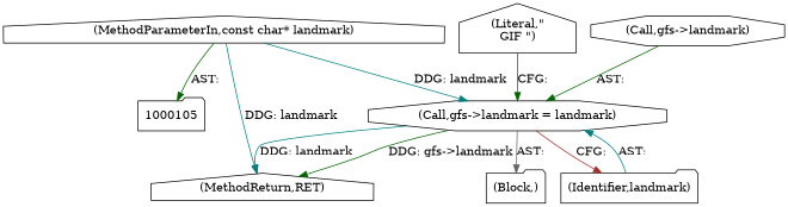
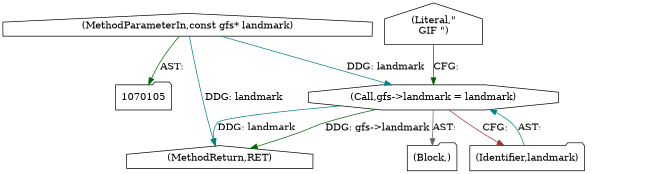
  digraph {
    node [shape=house]
    edge [color=teal]
-   n1 [label="(MethodParameterIn,const char* landmark)"]
+   n1 [label="(MethodParameterIn,const gfs* landmark)"]
    n2 [label="(Call,gfs->landmark = landmark)" shape=octagon]
    n3 [label="(MethodReturn,RET)"]
-   1000105 [shape=folder]
+   1000105 [shape=folder label=1070105]
    n5 [label="(Block,)" shape=folder]
    n6 [label="(Identifier,landmark)" shape=folder]
    n7 [label="(Literal,\"\nGIF \")"]
-   n8 [label="(Call,gfs->landmark)" shape=octagon]
    n1 -> n2 [label="DDG: landmark"]
    n1 -> n3 [label="DDG: landmark"]
    n1 -> 1000105 [color=darkgreen label="AST: "]
    n2 -> n3 [color=darkgreen label="DDG: gfs->landmark"]
    n2 -> n3 [label="DDG: landmark"]
    n2 -> n5 [color=gray40 label="AST: "]
    n2 -> n6 [color=brown label="CFG: "]
    n6 -> n2 [label="AST: "]
    n7 -> n2 [color=darkgreen label="CFG: "]
-   n8 -> n2 [color=darkgreen label="AST: "]
  }
